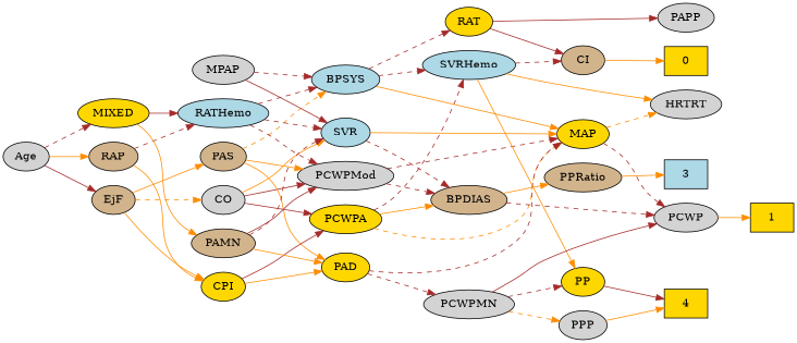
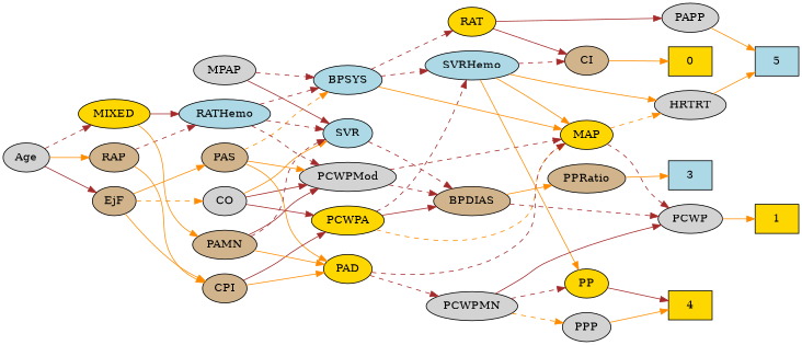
  strict digraph {
    rankdir=LR
    node [fillcolor=gold style=filled]
    edge [color=brown style=solid]
    1 [height=0.5 shape=box width=0.75]
    n2 [height=0.5 label=0 shape=box width=0.75]
    3 [fillcolor=lightblue height=0.5 shape=box width=0.75]
    4 [height=0.5 shape=box width=0.75]
+   5 [fillcolor=lightblue height=0.5 shape=box width=0.75]
    Age [fillcolor=lightgrey height=0.5 width=0.75]
    EjF [fillcolor=tan height=0.5 width=0.75]
    RAP [fillcolor=tan height=0.5 width=0.77632]
    MIXED [height=0.5 width=1.1193]
    CO [fillcolor=lightgrey height=0.5 width=0.75]
    PAS [fillcolor=tan height=0.5 width=0.75]
-   CPI [height=0.5 width=0.75]
+   CPI [fillcolor=tan height=0.5 width=0.75]
    RATHemo [fillcolor=lightblue height=0.5 width=1.3721]
    PAMN [fillcolor=tan height=0.5 width=1.011]
    SVR [fillcolor=lightblue height=0.5 width=0.77632]
    PCWPMod [fillcolor=lightgrey height=0.5 width=1.4443]
    PCWPA [height=0.5 width=1.1555]
    BPSYS [fillcolor=lightblue height=0.5 width=1.0471]
    PAD [height=0.5 width=0.79437]
    MPAP [fillcolor=lightgrey height=0.5 width=0.97491]
    MAP [height=0.5 width=0.84854]
    BPDIAS [fillcolor=tan height=0.5 width=1.1735]
    SVRHemo [fillcolor=lightblue height=0.5 width=1.3902]
    RAT [height=0.5 width=0.75827]
    PCWPMN [fillcolor=lightgrey height=0.5 width=1.3902]
    CI [fillcolor=tan height=0.5 width=0.75]
    PAPP [fillcolor=lightgrey height=0.5 width=0.88464]
    PP [height=0.5 width=0.75]
    HRTRT [fillcolor=lightgrey height=0.5 width=1.1013]
    PCWP [fillcolor=lightgrey height=0.5 width=0.97491]
    PPRatio [fillcolor=tan height=0.5 width=1.1013]
    PPP [fillcolor=lightgrey height=0.5 width=0.75]
    Age -> EjF
    Age -> RAP [color=darkorange]
    Age -> MIXED [style=dashed]
    EjF -> CO [color=darkorange style=dashed]
    EjF -> PAS [color=darkorange]
    EjF -> CPI [color=darkorange]
    RAP -> CPI [color=darkorange]
    RAP -> RATHemo [style=dashed]
    MIXED -> RATHemo
    MIXED -> PAMN [color=darkorange]
    CO -> SVR [color=darkorange]
    CO -> PCWPMod
    CO -> PCWPA
    PAS -> PCWPMod [color=darkorange]
    PAS -> BPSYS [color=darkorange style=dashed]
    PAS -> PAD [color=darkorange]
    CPI -> PCWPA
    CPI -> PAD [color=darkorange]
    RATHemo -> SVR [style=dashed]
    RATHemo -> PCWPMod [style=dashed]
    RATHemo -> BPSYS [style=dashed]
    PAMN -> SVR [style=dashed]
    PAMN -> PCWPMod
    PAMN -> PAD [color=darkorange]
-   SVR -> MAP [color=darkorange]
+   SVRHemo -> MAP [color=darkorange]
    SVR -> BPDIAS [style=dashed]
    PCWPMod -> MAP [style=dashed]
    PCWPMod -> BPDIAS [style=dashed]
    PCWPA -> MAP [color=darkorange style=dashed]
-   PCWPA -> BPDIAS [color=darkorange]
+   PCWPA -> BPDIAS
    PCWPA -> SVRHemo [style=dashed]
    BPSYS -> MAP [color=darkorange]
    BPSYS -> SVRHemo [style=dashed]
    BPSYS -> RAT [style=dashed]
    PAD -> MAP [style=dashed]
    PAD -> PCWPMN [style=dashed]
    MPAP -> SVR
    MPAP -> BPSYS [style=dashed]
    MAP -> HRTRT [color=darkorange style=dashed]
    MAP -> PCWP [style=dashed]
    BPDIAS -> PCWP [style=dashed]
    BPDIAS -> PPRatio [color=darkorange]
    SVRHemo -> CI [style=dashed]
    SVRHemo -> PP [color=darkorange]
    SVRHemo -> HRTRT [color=darkorange]
    RAT -> CI
    RAT -> PAPP
    PCWPMN -> PP [style=dashed]
    PCWPMN -> PCWP
    PCWPMN -> PPP [color=darkorange style=dashed]
    CI -> n2 [color=darkorange]
+   PAPP -> 5 [color=darkorange]
    PP -> 4
+   HRTRT -> 5 [color=darkorange]
    PCWP -> 1 [color=darkorange]
    PPRatio -> 3 [color=darkorange]
    PPP -> 4 [color=darkorange]
  }
